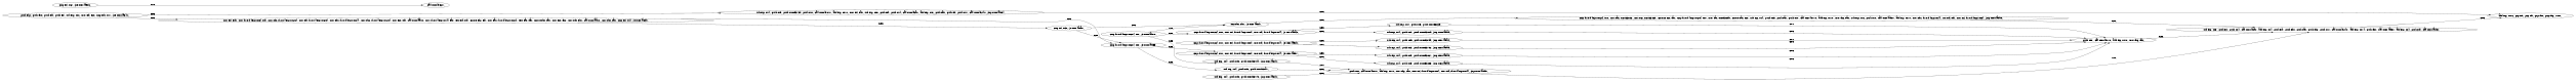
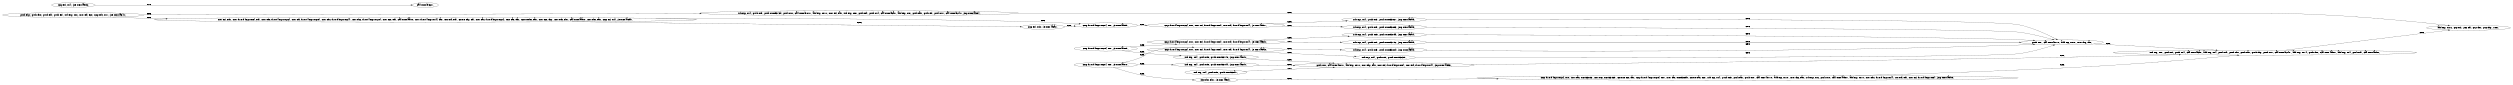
  digraph {
    rankdir=LR
    n1 [label="'push ebp', 'push ebx', 'push edi', 'push esi', 'sub esp, 0xc', 'mov edi, ecx', 'cmp edx, 0x1', 'jne 0x804a840', "]
    n2 [label="'mov esi, edx', 'mov dword [esp+0x8], edi', 'mov edx, dword [esp+0x2c]', 'mov edi, dword [esp+0x28]', 'mov ebx, dword [esp+0x24]', 'mov ebp, dword [esp+0x20]', 'mov ecx, edi', 'call 0x804aa00', 'mov dword [esp+0x4], eax', 'test edi, edi', 'cmove ebp, edi', 'mov eax, dword [esp+0x2c]', 'test eax, eax', 'cmove ebx, eax', 'mov ecx, ebp', 'mov edx, ebx', 'call 0x804aa00', 'mov ebx, eax', 'cmp esi, 0x4', 'je 0x804a8bb', "]
    n3 [label="'sub esp, 0x4', 'push 0x5', 'push 0x805373d', 'push 0x0', 'call 0x8049010', 'add esp, 0x10', 'mov esi, eax', 'sub esp, 0x8', 'push edi', 'push 0x4', 'call 0x804fca0', 'add esp, 0xc', 'push eax', 'push esi', 'push 0x1', 'call 0x8049240', 'jmp 0x804a9e4', "]
    n4 [label="'cmp dword [esp+0x28], 0x0', 'je 0x804a955', "]
    n5 [label="'cmp esi, 0x3', 'je 0x804a8a0', "]
    n6 [label="'add esp, 0x1c', 'pop esi', 'pop edi', 'pop ebx', 'pop ebp', 'retn', "]
    n7 [label="'cmp dword [esp+0x2c], 0x0', 'mov esi, dword [esp+0x8]', 'mov edi, dword [esp+0x4]', 'je 0x804a997', "]
    n8 [label="'sub esp, 0x4', 'push 0x5', 'push 0x80538a7', "]
    n9 [label="'test ebx, ebx', 'je 0x804a90b', "]
    n10 [label="'sub esp, 0x4', 'push 0x5', 'push 0x80538e3', 'jmp 0x804a9ad', "]
    n11 [label="'sub esp, 0x4', 'push 0x5', 'push 0x80538c7', 'jmp 0x804a9ad', "]
    n12 [label="'push 0x0', 'call 0x8049010', 'add esp, 0x10', 'mov ebp, eax', 'mov esi, dword [esp+0x8]', 'mov edi, dword [esp+0x4]', 'jmp 0x804a9b9', "]
    n13 [label="'cmp dword [esp+0x2c], 0x0', 'mov eax, 0x8053883', 'mov ecx, 0x8053839', 'cmovne ecx, eax', 'cmp dword [esp+0x28], 0x0', 'mov eax, 0x805385b', 'cmove eax, ecx', 'sub esp, 0x4', 'push 0x5', 'push eax', 'push 0x0', 'call 0x8049010', 'add esp, 0x10', 'mov ebp, eax', 'sub esp, 0xc', 'push 0x0', 'call 0x804ade0', 'add esp, 0x10', 'mov ebx, dword [esp+0x4]', 'xor edi, edi', 'mov esi, dword [esp+0x8]', 'jmp 0x804a9b9', "]
-   n14 [label="'cmp esi, 0x2', 'jne 0x804a9ec', "]
+   n14 [label="'cmp esi, 0x4', 'jne 0x804a9ec',"]
    n15 [label="'call 0x8049320', "]
    n16 [label="'push 0x0', 'call 0x8049010', 'add esp, 0x10', 'mov ebp, eax', "]
    n17 [label="'sub esp, 0x8', 'push esi', 'push 0x4', 'call 0x804fca0', 'add esp, 0x4', 'push edi', 'push ebx', 'push eax', 'push ebp', 'push 0x1', 'call 0x8049240', 'add esp, 0x14', 'push ebx', 'call 0x804ade0', 'add esp, 0x4', 'push edi', 'call 0x804ade0', "]
    n18 [label="'cmp dword [esp+0x28], 0x0', 'je 0x804a970', "]
    n19 [label="'cmp dword [esp+0x2c], 0x0', 'mov esi, dword [esp+0x8]', 'mov edi, dword [esp+0x4]', 'je 0x804a9a3', "]
    n20 [label="'sub esp, 0x4', 'push 0x5', 'push 0x80537dd', 'jmp 0x804a8d0', "]
+   n21 [label="'cmp dword [esp+0x28], 0x0', 'je 0x804a8e9', "]
    n22 [label="'cmp dword [esp+0x2c], 0x0', 'mov esi, dword [esp+0x8]', 'mov edi, dword [esp+0x4]', 'je 0x804a98b', "]
    n23 [label="'sub esp, 0x4', 'push 0x5', 'push 0x8053775', 'jmp 0x804a8d0', "]
    n24 [label="'sub esp, 0x4', 'push 0x5', 'push 0x8053839', "]
    n25 [label="'sub esp, 0x4', 'push 0x5', 'push 0x805380d', 'jmp 0x804a9ad', "]
    n26 [label="'sub esp, 0x4', 'push 0x5', 'push 0x80537bf', 'jmp 0x804a9ad', "]
    n27 [label="'sub esp, 0x4', 'push 0x5', 'push 0x805379c', 'jmp 0x804a9ad', "]
    n1 -> n2 [label=CFG]
    n1 -> n3 [label=CFG]
    n2 -> n4 [label=CFG]
    n2 -> n5 [label=CFG]
    n3 -> n6 [label=CFG]
    n4 -> n7 [label=CFG]
-   n4 -> n8 [label=CFG]
    n5 -> n4 [label=CFG]
-   n5 -> n9 [label=CFG]
    n7 -> n10 [label=CFG]
    n7 -> n11 [label=CFG]
    n8 -> n12 [label=CFG]
    n9 -> n13 [label=CFG]
    n10 -> n16 [label=CFG]
    n11 -> n16 [label=CFG]
    n12 -> n17 [label=CFG]
    n13 -> n17 [label=CFG]
    n14 -> n15 [label=CFG]
    n16 -> n17 [label=CFG]
    n17 -> n6 [label=CFG]
    n18 -> n9 [label=CFG]
    n18 -> n19 [label=CFG]
    n18 -> n20 [label=CFG]
    n19 -> n24 [label=CFG]
    n19 -> n25 [label=CFG]
    n20 -> n12 [label=CFG]
+   n21 -> n22 [label=CFG]
+   n21 -> n23 [label=CFG]
    n22 -> n26 [label=CFG]
    n22 -> n27 [label=CFG]
    n23 -> n12 [label=CFG]
    n24 -> n16 [label=CFG]
    n25 -> n16 [label=CFG]
    n26 -> n16 [label=CFG]
    n27 -> n16 [label=CFG]
  }
